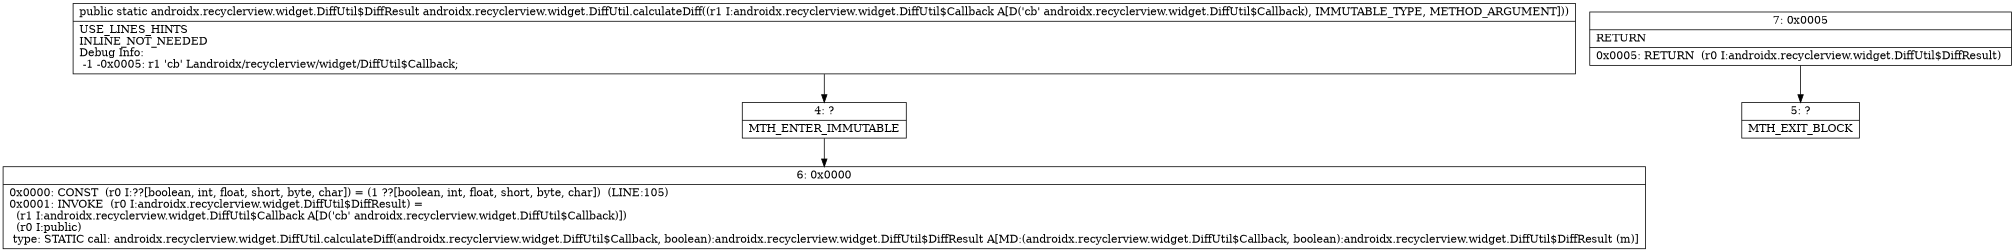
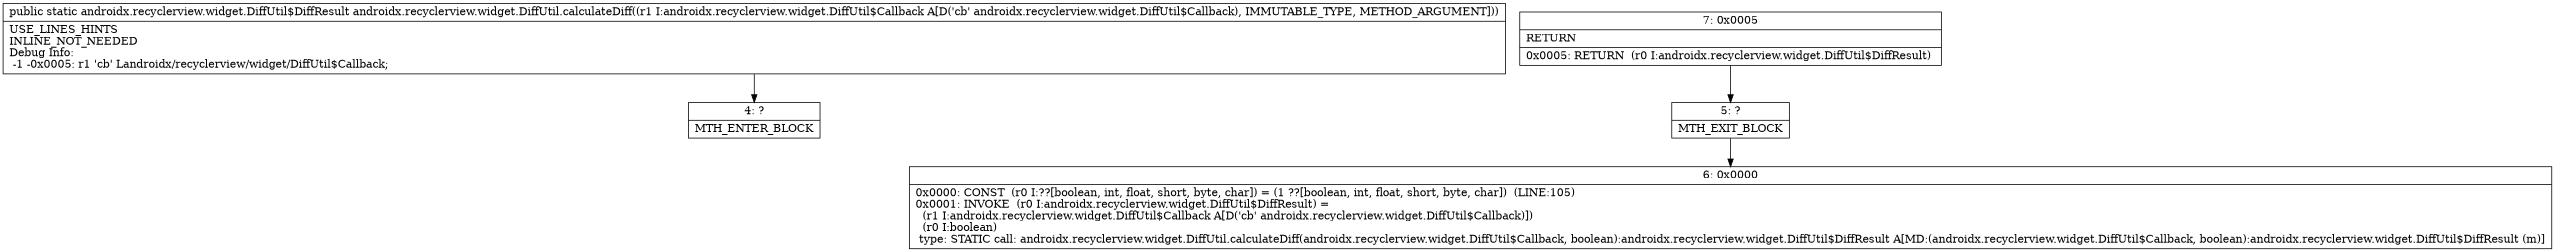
  digraph {
    node [shape=record]
-   n1 [label="{4\:\ ?|MTH_ENTER_IMMUTABLE\l}"]
-   n2 [label="{6\:\ 0x0000|0x0000: CONST  (r0 I:??[boolean, int, float, short, byte, char]) = (1 ??[boolean, int, float, short, byte, char])  (LINE:105)\l0x0001: INVOKE  (r0 I:androidx.recyclerview.widget.DiffUtil$DiffResult) = \l  (r1 I:androidx.recyclerview.widget.DiffUtil$Callback A[D('cb' androidx.recyclerview.widget.DiffUtil$Callback)])\l  (r0 I:public)\l type: STATIC call: androidx.recyclerview.widget.DiffUtil.calculateDiff(androidx.recyclerview.widget.DiffUtil$Callback, boolean):androidx.recyclerview.widget.DiffUtil$DiffResult A[MD:(androidx.recyclerview.widget.DiffUtil$Callback, boolean):androidx.recyclerview.widget.DiffUtil$DiffResult (m)]\l}"]
+   n1 [label="{4\:\ ?|MTH_ENTER_BLOCK\l}"]
+   n2 [label="{6\:\ 0x0000|0x0000: CONST  (r0 I:??[boolean, int, float, short, byte, char]) = (1 ??[boolean, int, float, short, byte, char])  (LINE:105)\l0x0001: INVOKE  (r0 I:androidx.recyclerview.widget.DiffUtil$DiffResult) = \l  (r1 I:androidx.recyclerview.widget.DiffUtil$Callback A[D('cb' androidx.recyclerview.widget.DiffUtil$Callback)])\l  (r0 I:boolean)\l type: STATIC call: androidx.recyclerview.widget.DiffUtil.calculateDiff(androidx.recyclerview.widget.DiffUtil$Callback, boolean):androidx.recyclerview.widget.DiffUtil$DiffResult A[MD:(androidx.recyclerview.widget.DiffUtil$Callback, boolean):androidx.recyclerview.widget.DiffUtil$DiffResult (m)]\l}"]
    n3 [label="{7\:\ 0x0005|RETURN\l|0x0005: RETURN  (r0 I:androidx.recyclerview.widget.DiffUtil$DiffResult) \l}"]
    n4 [label="{5\:\ ?|MTH_EXIT_BLOCK\l}"]
    n5 [label="{public static androidx.recyclerview.widget.DiffUtil$DiffResult androidx.recyclerview.widget.DiffUtil.calculateDiff((r1 I:androidx.recyclerview.widget.DiffUtil$Callback A[D('cb' androidx.recyclerview.widget.DiffUtil$Callback), IMMUTABLE_TYPE, METHOD_ARGUMENT]))  | USE_LINES_HINTS\lINLINE_NOT_NEEDED\lDebug Info:\l  \-1 \-0x0005: r1 'cb' Landroidx\/recyclerview\/widget\/DiffUtil$Callback;\l}"]
-   n1 -> n2
+   n4 -> n2
    n3 -> n4
    n5 -> n1
  }
